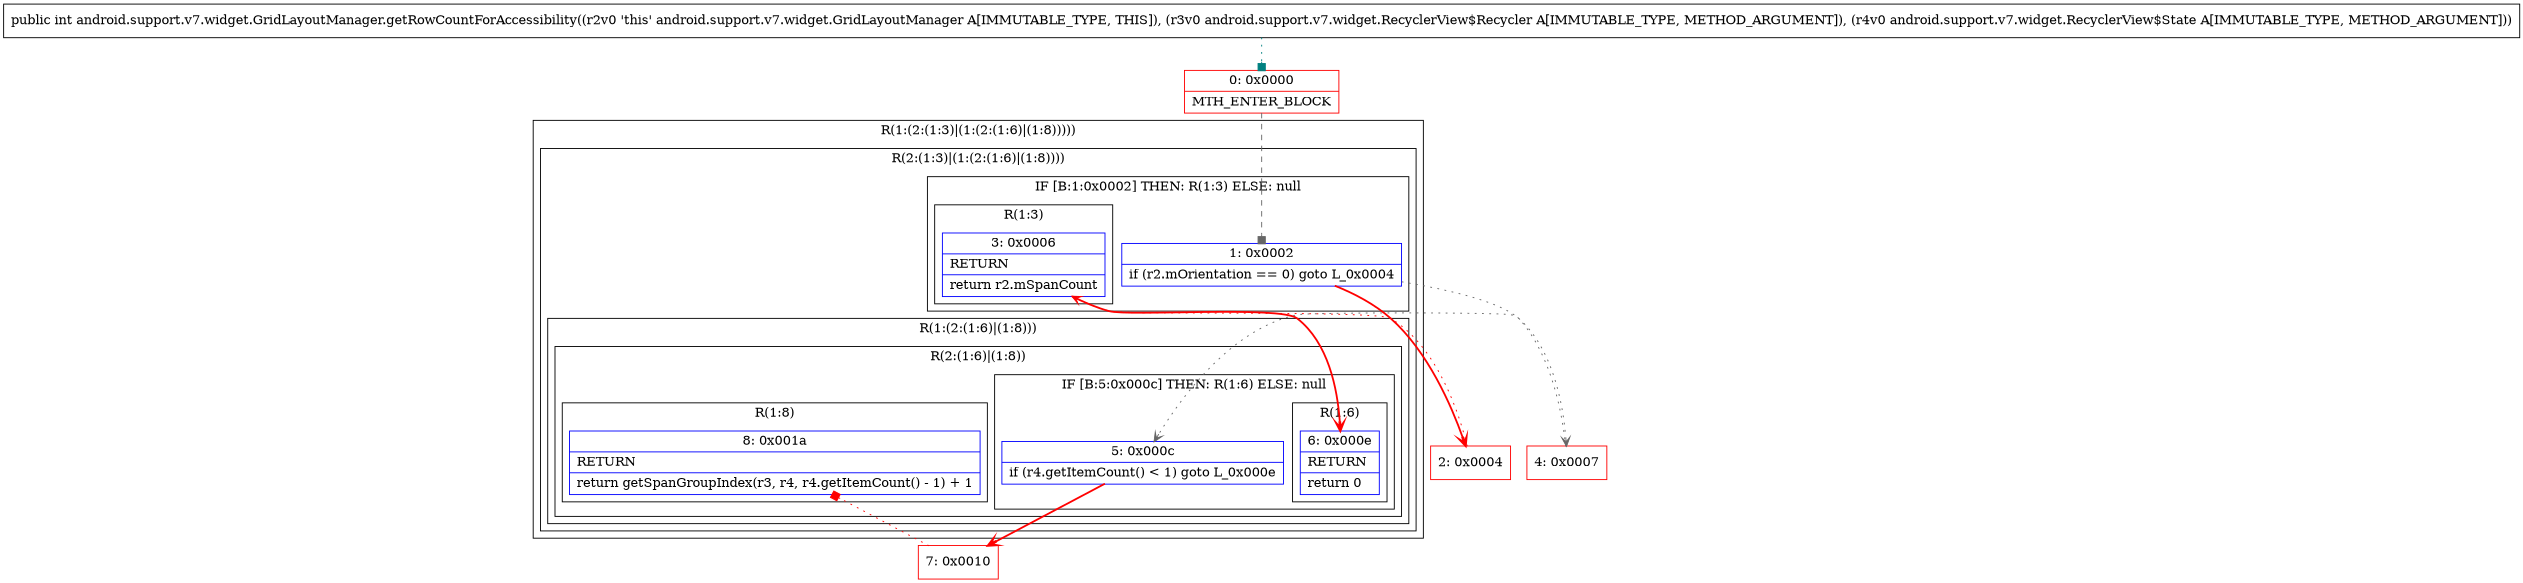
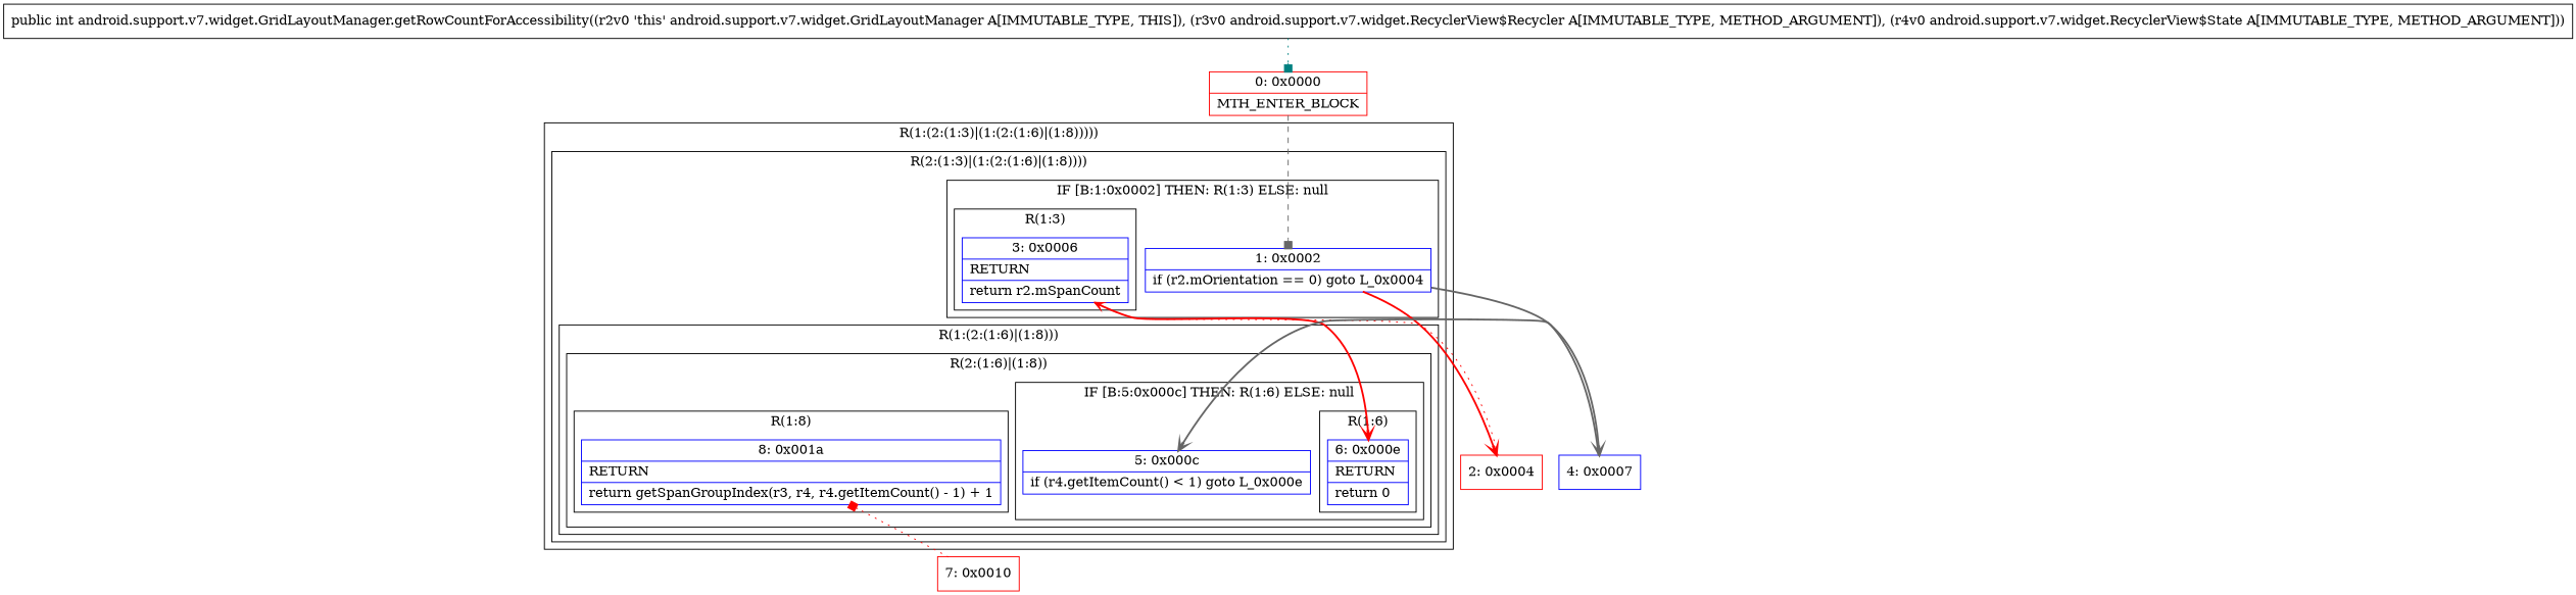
  digraph {
    node [color=blue shape=record]
    edge [arrowhead=vee color=red style=dotted]
    n1 [label="{3\:\ 0x0006|RETURN\l|return r2.mSpanCount\l}"]
    n2 [label="{1\:\ 0x0002|if (r2.mOrientation == 0) goto L_0x0004\l}"]
    n3 [label="{6\:\ 0x000e|RETURN\l|return 0\l}"]
    n4 [label="{5\:\ 0x000c|if (r4.getItemCount() \< 1) goto L_0x000e\l}"]
    n5 [label="{8\:\ 0x001a|RETURN\l|return getSpanGroupIndex(r3, r4, r4.getItemCount() \- 1) + 1\l}"]
    n6 [color=red label="{2\:\ 0x0004}"]
-   n7 [color=red label="{4\:\ 0x0007}"]
+   n7 [label="{4\:\ 0x0007}"]
    n8 [color=red label="{7\:\ 0x0010}"]
    n9 [color=red label="{0\:\ 0x0000|MTH_ENTER_BLOCK\l}"]
    n10 [label="{public int android.support.v7.widget.GridLayoutManager.getRowCountForAccessibility((r2v0 'this' android.support.v7.widget.GridLayoutManager A[IMMUTABLE_TYPE, THIS]), (r3v0 android.support.v7.widget.RecyclerView$Recycler A[IMMUTABLE_TYPE, METHOD_ARGUMENT]), (r4v0 android.support.v7.widget.RecyclerView$State A[IMMUTABLE_TYPE, METHOD_ARGUMENT])) }" color=""]
    subgraph cluster_1 {
      label="R(1:(2:(1:3)|(1:(2:(1:6)|(1:8)))))"
      subgraph cluster_2 {
        label="R(2:(1:3)|(1:(2:(1:6)|(1:8))))"
        subgraph cluster_3 {
          label="IF [B:1:0x0002] THEN: R(1:3) ELSE: null"
          n2
          subgraph cluster_4 {
            label="R(1:3)"
            n1
          }
        }
        subgraph cluster_5 {
          label="R(1:(2:(1:6)|(1:8)))"
          subgraph cluster_6 {
            label="R(2:(1:6)|(1:8))"
            subgraph cluster_7 {
              label="IF [B:5:0x000c] THEN: R(1:6) ELSE: null"
              n4
              subgraph cluster_8 {
                label="R(1:6)"
                n3
              }
            }
            subgraph cluster_9 {
              label="R(1:8)"
              n5
            }
          }
        }
      }
    }
    n1 -> n3 [style=bold]
    n2 -> n6 [style=bold]
-   n2 -> n7 [color=gray40]
-   n4 -> n8 [style=bold]
+   n2 -> n7 [color=gray40 style=bold]
    n6 -> n1
-   n7 -> n4 [color=gray40]
+   n7 -> n4 [color=gray40 style=bold]
    n8 -> n5 [arrowhead=box]
    n9 -> n2 [arrowhead=box color=gray40 style=dashed]
    n10 -> n9 [arrowhead=box color=teal]
  }
